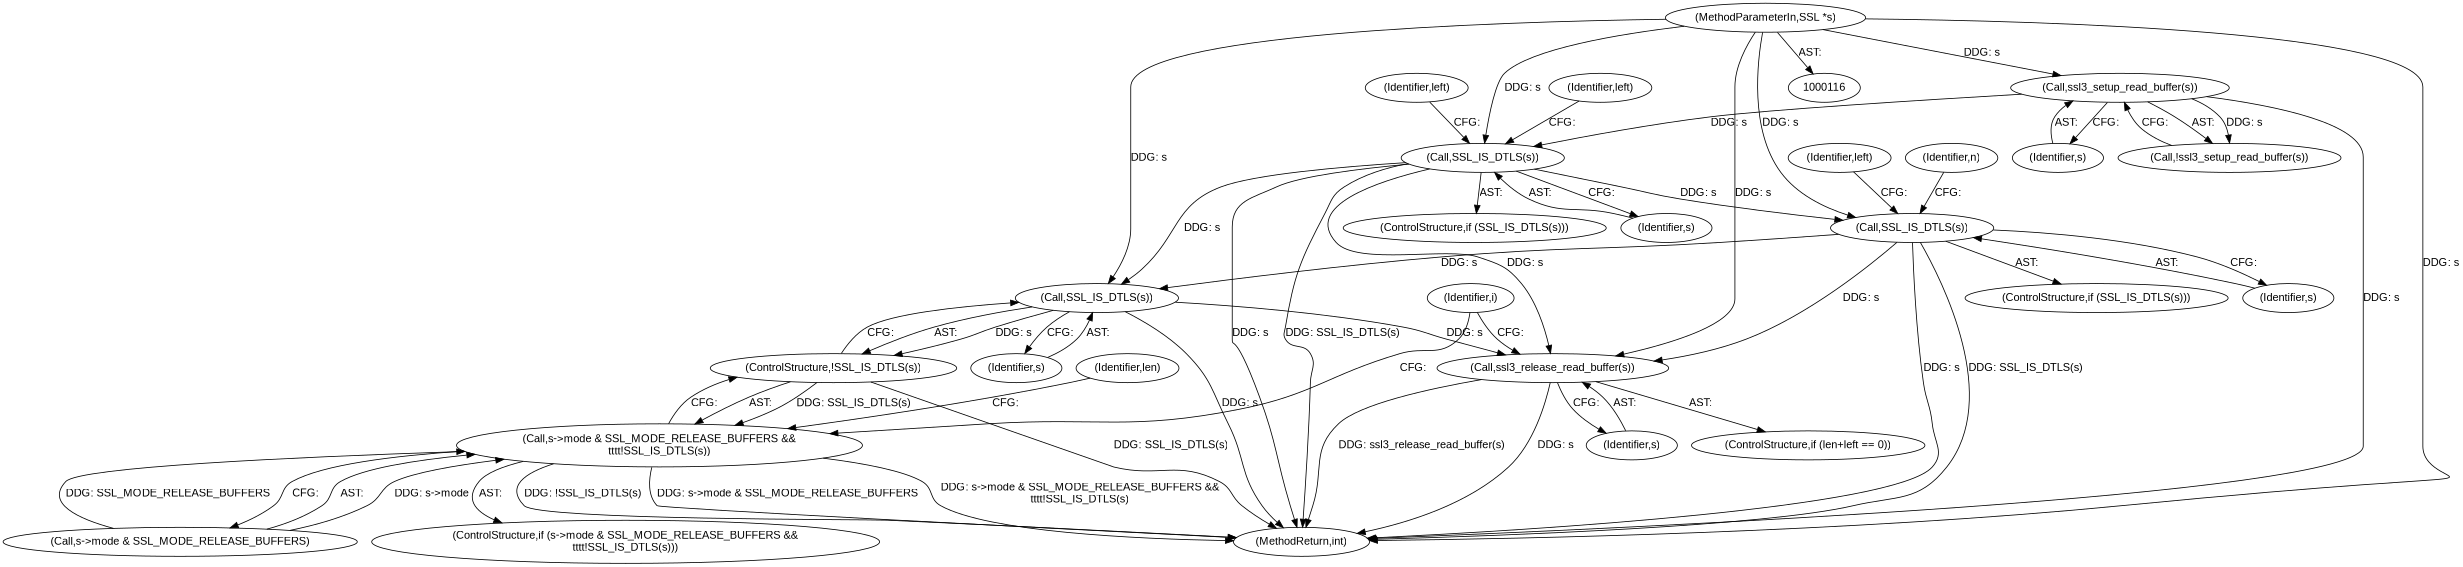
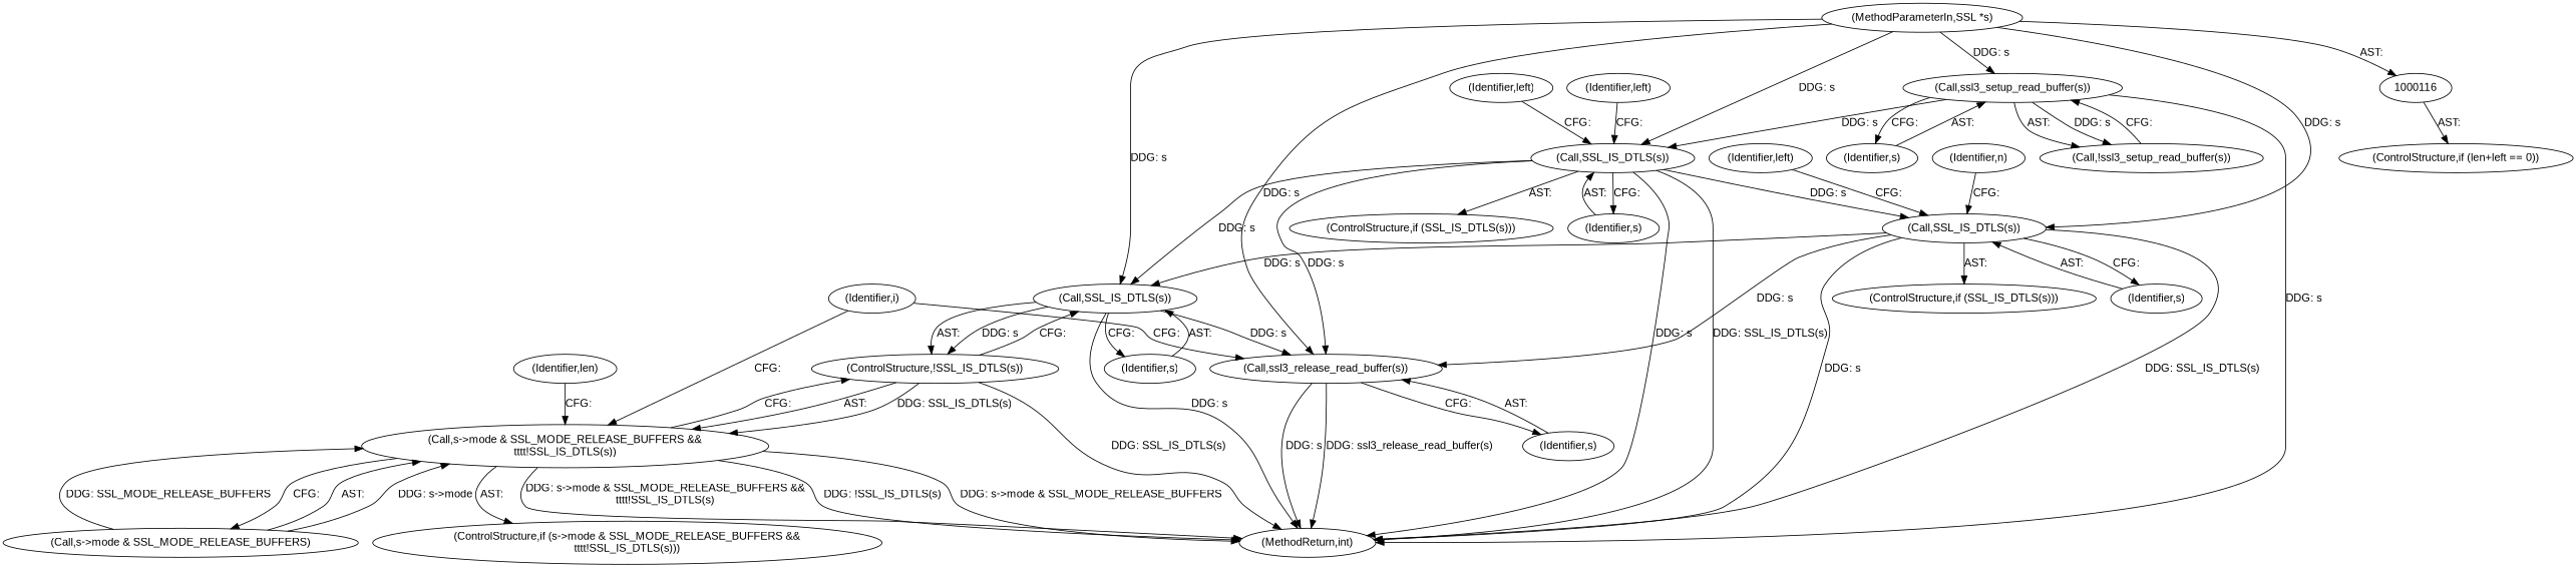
  digraph {
    fontname="Liberation Sans"
    node [fontname="Liberation Sans"]
    edge [fontname="Liberation Sans"]
    n1 [label="(Call,SSL_IS_DTLS(s))"]
    n2 [label="(Call,SSL_IS_DTLS(s))"]
    n3 [label="(Call,ssl3_release_read_buffer(s))"]
    n4 [label="(ControlStructure,if (SSL_IS_DTLS(s)))"]
    n5 [label="(Identifier,s)"]
    n6 [label="(MethodReturn,int)"]
    n7 [label="(ControlStructure,!SSL_IS_DTLS(s))"]
    n8 [label="(Identifier,s)"]
    n9 [label="(ControlStructure,if (len+left == 0))"]
    n10 [label="(Identifier,s)"]
    n11 [label="(Call,SSL_IS_DTLS(s))"]
    n12 [label="(Identifier,s)"]
    n13 [label="(ControlStructure,if (SSL_IS_DTLS(s)))"]
    n14 [label="(Call,ssl3_setup_read_buffer(s))"]
    n15 [label="(Identifier,s)"]
    n16 [label="(Call,!ssl3_setup_read_buffer(s))"]
    n17 [label="(MethodParameterIn,SSL *s)"]
    1000116
    n19 [label="(Call,s->mode & SSL_MODE_RELEASE_BUFFERS &&\n\t\t\t\t!SSL_IS_DTLS(s))"]
    n20 [label="(ControlStructure,if (s->mode & SSL_MODE_RELEASE_BUFFERS &&\n\t\t\t\t!SSL_IS_DTLS(s)))"]
    n21 [label="(Call,s->mode & SSL_MODE_RELEASE_BUFFERS)"]
    n22 [label="(Identifier,len)"]
    n23 [label="(Identifier,left)"]
    n24 [label="(Identifier,left)"]
    n25 [label="(Identifier,left)"]
    n26 [label="(Identifier,i)"]
    n27 [label="(Identifier,n)"]
    n1 -> n2 [label="DDG: s"]
    n1 -> n3 [label="DDG: s"]
    n1 -> n4 [label="AST: "]
    n1 -> n5 [label="CFG: "]
    n1 -> n6 [label="DDG: s"]
    n1 -> n6 [label="DDG: SSL_IS_DTLS(s)"]
    n2 -> n3 [label="DDG: s"]
    n2 -> n6 [label="DDG: s"]
    n2 -> n7 [label="AST: "]
    n2 -> n7 [label="DDG: s"]
    n2 -> n8 [label="CFG: "]
    n3 -> n6 [label="DDG: s"]
    n3 -> n6 [label="DDG: ssl3_release_read_buffer(s)"]
-   n3 -> n9 [label="AST: "]
+   1000116 -> n9 [label="AST: "]
    n3 -> n10 [label="CFG: "]
    n5 -> n1 [label="AST: "]
    n7 -> n2 [label="CFG: "]
    n7 -> n6 [label="DDG: SSL_IS_DTLS(s)"]
    n7 -> n19 [label="AST: "]
    n7 -> n19 [label="DDG: SSL_IS_DTLS(s)"]
    n8 -> n2 [label="AST: "]
    n10 -> n3 [label="AST: "]
    n11 -> n1 [label="DDG: s"]
    n11 -> n2 [label="DDG: s"]
    n11 -> n3 [label="DDG: s"]
    n11 -> n6 [label="DDG: s"]
    n11 -> n6 [label="DDG: SSL_IS_DTLS(s)"]
    n11 -> n12 [label="CFG: "]
    n11 -> n13 [label="AST: "]
    n12 -> n11 [label="AST: "]
    n14 -> n6 [label="DDG: s"]
    n14 -> n11 [label="DDG: s"]
    n14 -> n15 [label="CFG: "]
    n14 -> n16 [label="AST: "]
    n14 -> n16 [label="DDG: s"]
    n15 -> n14 [label="AST: "]
    n16 -> n14 [label="CFG: "]
    n17 -> n1 [label="DDG: s"]
    n17 -> n2 [label="DDG: s"]
    n17 -> n3 [label="DDG: s"]
-   n17 -> n6 [label="DDG: s"]
    n17 -> n11 [label="DDG: s"]
    n17 -> n14 [label="DDG: s"]
    n17 -> 1000116 [label="AST: "]
    n19 -> n6 [label="DDG: s->mode & SSL_MODE_RELEASE_BUFFERS &&\n\t\t\t\t!SSL_IS_DTLS(s)"]
    n19 -> n6 [label="DDG: !SSL_IS_DTLS(s)"]
    n19 -> n6 [label="DDG: s->mode & SSL_MODE_RELEASE_BUFFERS"]
    n19 -> n7 [label="CFG: "]
    n19 -> n20 [label="AST: "]
    n19 -> n21 [label="CFG: "]
    n21 -> n19 [label="AST: "]
    n21 -> n19 [label="DDG: s->mode"]
    n21 -> n19 [label="DDG: SSL_MODE_RELEASE_BUFFERS"]
    n22 -> n19 [label="CFG: "]
    n23 -> n11 [label="CFG: "]
    n24 -> n1 [label="CFG: "]
    n25 -> n11 [label="CFG: "]
    n26 -> n3 [label="CFG: "]
    n26 -> n19 [label="CFG: "]
    n27 -> n1 [label="CFG: "]
  }
